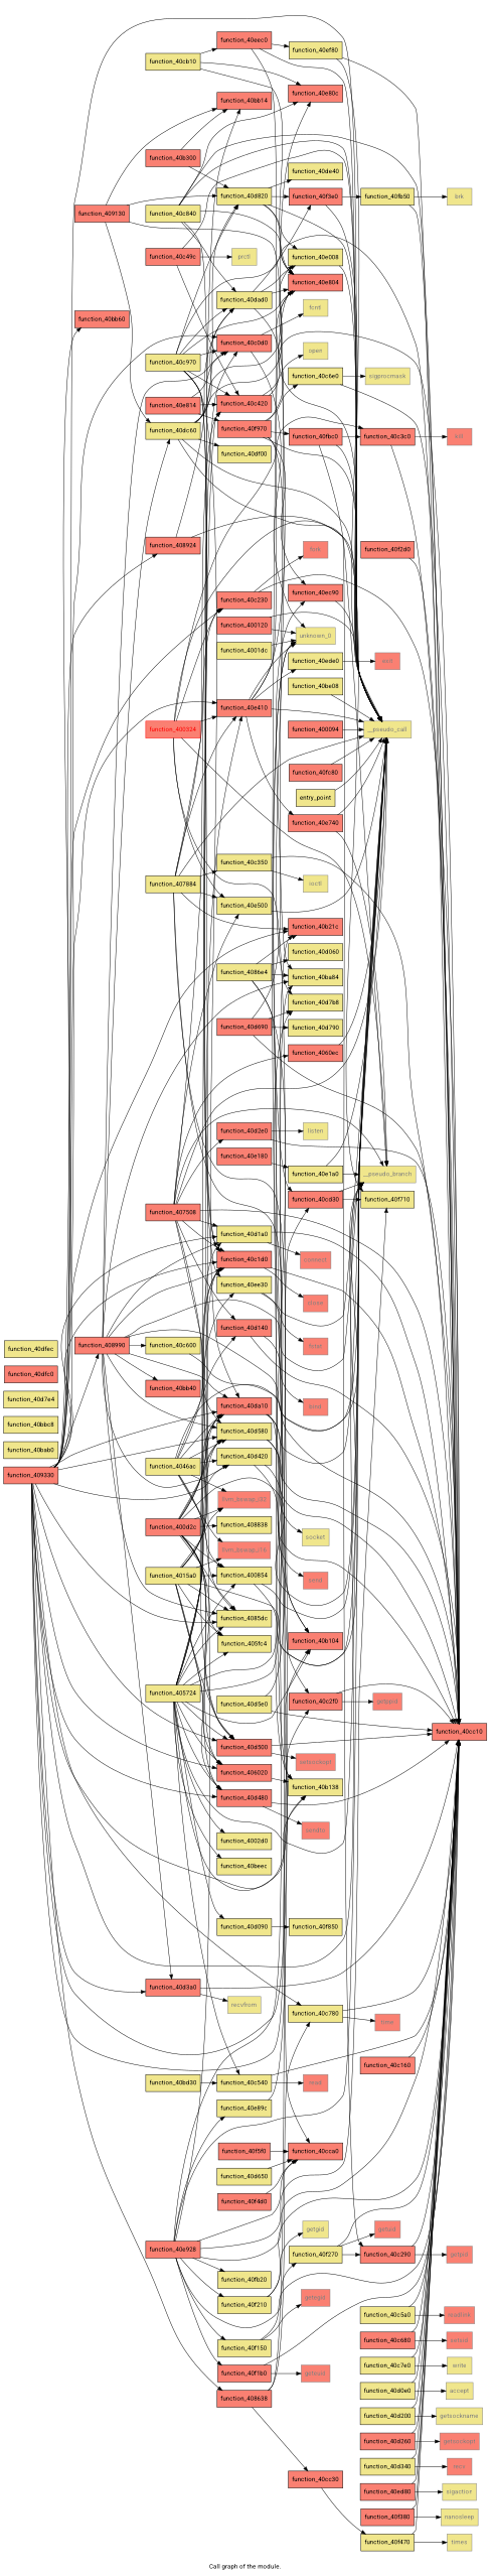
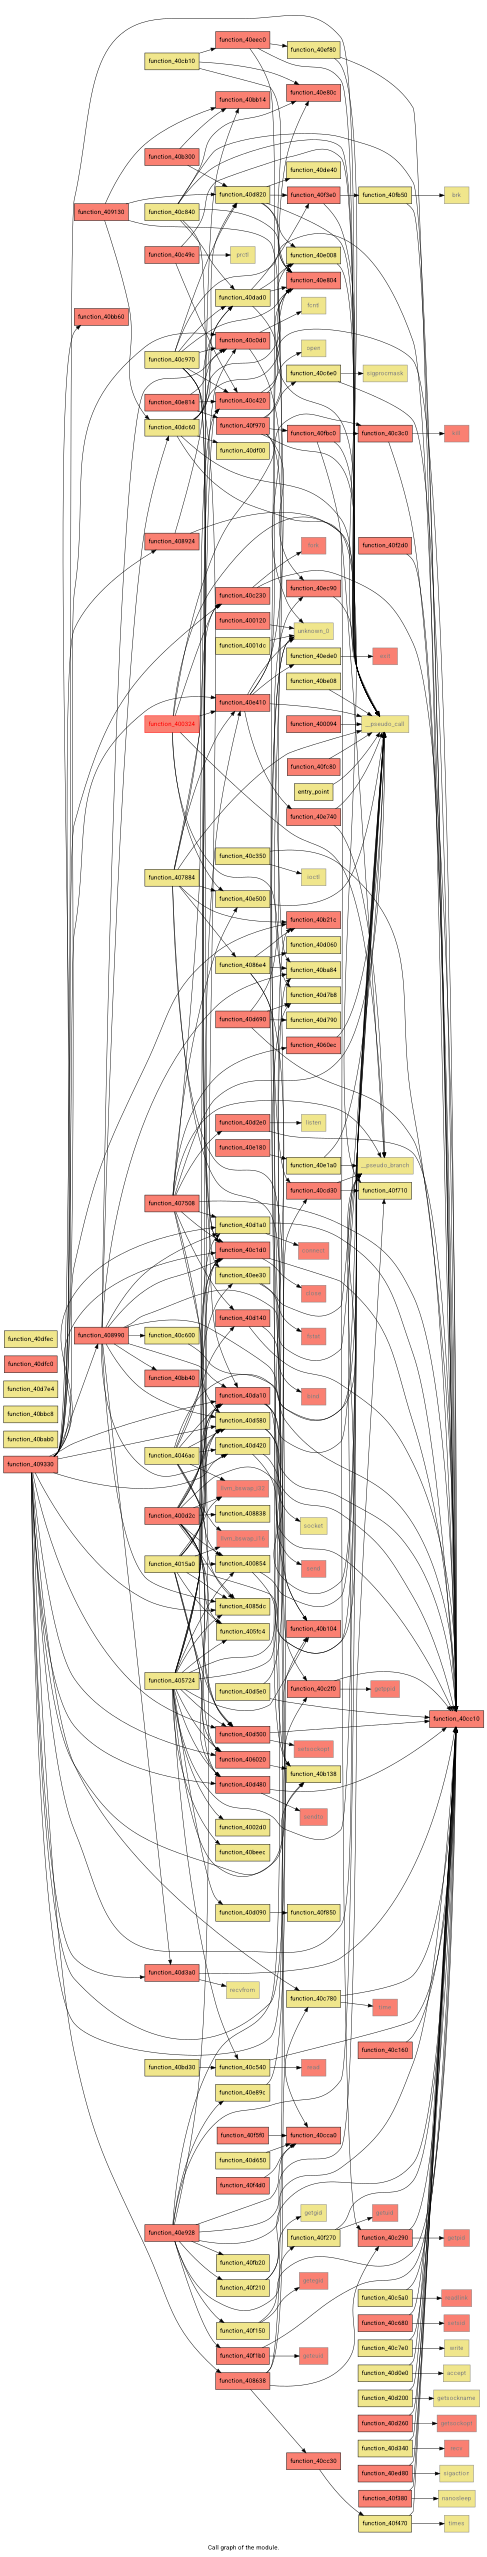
  digraph {
    fontname=Roboto
    label="Call graph of the module."
    rankdir=LR
    node [fillcolor=salmon fontname=Roboto shape=record style=filled]
    edge [fontname=Roboto]
    n1 [label="{function_4060ec}"]
    n2 [color=gray50 fillcolor=khaki fontcolor=gray50 label="{__pseudo_call}"]
    n3 [label="{function_407508}"]
    n4 [label="{function_40c0d0}"]
    n5 [label="{function_40c1d0}"]
    n6 [label="{function_40cc10}"]
    n7 [label="{function_40d140}"]
    n8 [fillcolor=khaki label="{function_40d1a0}"]
    n9 [label="{function_40d2e0}"]
    n10 [label="{function_40d500}"]
    n11 [fillcolor=khaki label="{function_40d580}"]
    n12 [fillcolor=khaki label="{function_40e500}"]
    n13 [color=gray50 fillcolor=khaki fontcolor=gray50 label="{__pseudo_branch}"]
    n14 [color=gray50 fillcolor=khaki fontcolor=gray50 label="{unknown_0}"]
    n15 [color=gray50 fillcolor=khaki fontcolor=gray50 label="{fcntl}"]
    n16 [color=gray50 fontcolor=gray50 label="{close}"]
    n17 [color=gray50 fontcolor=gray50 label="{bind}"]
    n18 [color=gray50 fontcolor=gray50 label="{connect}"]
    n19 [color=gray50 fillcolor=khaki fontcolor=gray50 label="{listen}"]
    n20 [color=gray50 fontcolor=gray50 label="{setsockopt}"]
    n21 [color=gray50 fillcolor=khaki fontcolor=gray50 label="{socket}"]
    n22 [fillcolor=khaki label="{function_4085dc}"]
    n23 [label="{function_408638}"]
    n24 [label="{function_40c290}"]
    n25 [label="{function_40c2f0}"]
    n26 [fillcolor=khaki label="{function_40c780}"]
    n27 [label="{function_40cc30}"]
    n28 [color=gray50 fontcolor=gray50 label="{getpid}"]
    n29 [color=gray50 fontcolor=gray50 label="{getppid}"]
    n30 [color=gray50 fontcolor=gray50 label="{time}"]
    n31 [fillcolor=khaki label="{function_40f470}"]
    n32 [fillcolor=khaki label="{function_4086e4}"]
    n33 [label="{function_40b104}"]
    n34 [fillcolor=khaki label="{function_40b138}"]
    n35 [label="{function_40b21c}"]
    n36 [fillcolor=khaki label="{function_40ba84}"]
    n37 [fillcolor=khaki label="{function_40d060}"]
    n38 [fillcolor=khaki label="{function_408838}"]
    n39 [label="{function_408924}"]
    n40 [fillcolor=khaki label="{function_40dad0}"]
    n41 [label="{function_40e804}"]
    n42 [fillcolor=khaki label="{function_40e008}"]
    n43 [label="{function_40f3e0}"]
    n44 [label="{function_408990}"]
    n45 [label="{function_40bb40}"]
    n46 [fillcolor=khaki label="{function_40c600}"]
    n47 [label="{function_40d3a0}"]
    n48 [fillcolor=khaki label="{function_40d420}"]
    n49 [label="{function_40da10}"]
    n50 [fillcolor=khaki label="{function_40dc60}"]
    n51 [color=gray50 fillcolor=khaki fontcolor=gray50 label="{recvfrom}"]
    n52 [color=gray50 fontcolor=gray50 label="{send}"]
    n53 [label="{function_40cca0}"]
    n54 [fillcolor=khaki label="{function_40d820}"]
    n55 [fillcolor=khaki label="{function_40f710}"]
    n56 [fillcolor=khaki label="{function_40df00}"]
    n57 [label="{function_409130}"]
    n58 [label="{function_40bb14}"]
    n59 [fillcolor=khaki label="{function_40de40}"]
    n60 [label="{function_409330}"]
    n61 [label="{function_40bb60}"]
    n62 [label="{function_40c230}"]
    n63 [label="{function_406020}"]
    n64 [label="{function_40cd30}"]
    n65 [label="{function_40d480}"]
    n66 [label="{function_40e410}"]
    n67 [fillcolor=khaki label="{function_40be08}"]
    n68 [color=gray50 fontcolor=gray50 label="{fork}"]
    n69 [color=gray50 fontcolor=gray50 label="{sendto}"]
    n70 [label="{function_40e80c}"]
    n71 [label="{function_40e740}"]
    n72 [fillcolor=khaki label="{function_40ede0}"]
    n73 [label="{function_40b300}"]
    n74 [fillcolor=khaki label="{function_40bab0}"]
    n75 [fillcolor=khaki label="{function_40bbc8}"]
    n76 [fillcolor=khaki label="{function_40bd30}"]
    n77 [fillcolor=khaki label="{function_40c540}"]
    n78 [color=gray50 fontcolor=gray50 label="{read}"]
    n79 [fillcolor=khaki label="{function_40beec}"]
    n80 [label="{function_40c160}"]
    n81 [fillcolor=khaki label="{function_40c350}"]
    n82 [color=gray50 fillcolor=khaki fontcolor=gray50 label="{ioctl}"]
    n83 [label="{function_40c3c0}"]
    n84 [color=gray50 fontcolor=gray50 label="{kill}"]
    n85 [label="{function_40c420}"]
    n86 [color=gray50 fillcolor=khaki fontcolor=gray50 label="{open}"]
    n87 [label="{function_40c49c}"]
    n88 [color=gray50 fillcolor=khaki fontcolor=gray50 label="{prctl}"]
    n89 [fillcolor=khaki label="{function_40c5a0}"]
    n90 [color=gray50 fontcolor=gray50 label="{readlink}"]
    n91 [label="{function_40c680}"]
    n92 [color=gray50 fontcolor=gray50 label="{setsid}"]
    n93 [fillcolor=khaki label="{function_40c6e0}"]
    n94 [color=gray50 fillcolor=khaki fontcolor=gray50 label="{sigprocmask}"]
    n95 [fillcolor=khaki label="{function_40c7e0}"]
    n96 [color=gray50 fillcolor=khaki fontcolor=gray50 label="{write}"]
    n97 [fillcolor=khaki label="{function_40c840}"]
    n98 [fillcolor=khaki label="{function_40c970}"]
    n99 [fillcolor=khaki label="{function_40ee30}"]
    n100 [color=gray50 fontcolor=gray50 label="{fstat}"]
    n101 [fillcolor=khaki label="{function_40cb10}"]
    n102 [label="{function_40eec0}"]
    n103 [fillcolor=khaki label="{function_40ef80}"]
    n104 [color=gray50 fillcolor=khaki fontcolor=gray50 label="{times}"]
    n105 [label="{function_400094}"]
    n106 [label="{function_400120}"]
    n107 [fillcolor=khaki label="{function_4001dc}"]
    n108 [fillcolor=khaki label="{function_400854}"]
    n109 [fillcolor=khaki label="{function_407884}"]
    n110 [color=red fontcolor=red label="{function_400324}"]
    n111 [label="{function_400d2c}"]
    n112 [fillcolor=khaki label="{function_405fc4}"]
    n113 [color=gray50 fontcolor=gray50 label="{llvm_bswap_i32}"]
    n114 [fillcolor=khaki label="{function_4015a0}"]
    n115 [color=gray50 fontcolor=gray50 label="{llvm_bswap_i16}"]
    n116 [fillcolor=khaki label="{function_4046ac}"]
    n117 [fillcolor=khaki label="{function_405724}"]
    n118 [fillcolor=khaki label="{function_4002d0}"]
    n119 [fillcolor=khaki label="{function_40d090}"]
    n120 [fillcolor=khaki label="{function_40f850}"]
    n121 [color=gray50 fillcolor=khaki fontcolor=gray50 label="{getsockname}"]
    n122 [color=gray50 fontcolor=gray50 label="{getsockopt}"]
    n123 [color=gray50 fontcolor=gray50 label="{recv}"]
    n124 [color=gray50 fillcolor=khaki fontcolor=gray50 label="{sigaction}"]
    n125 [color=gray50 fontcolor=gray50 label="{exit}"]
    n126 [color=gray50 fontcolor=gray50 label="{getegid}"]
    n127 [color=gray50 fontcolor=gray50 label="{geteuid}"]
    n128 [color=gray50 fillcolor=khaki fontcolor=gray50 label="{getgid}"]
    n129 [color=gray50 fontcolor=gray50 label="{getuid}"]
    n130 [color=gray50 fillcolor=khaki fontcolor=gray50 label="{nanosleep}"]
    n131 [color=gray50 fillcolor=khaki fontcolor=gray50 label="{brk}"]
    n132 [fillcolor=khaki label="{function_40d0e0}"]
    n133 [color=gray50 fillcolor=khaki fontcolor=gray50 label="{accept}"]
    n134 [fillcolor=khaki label="{function_40d200}"]
    n135 [label="{function_40d260}"]
    n136 [fillcolor=khaki label="{function_40d340}"]
    n137 [fillcolor=khaki label="{function_40d5e0}"]
    n138 [fillcolor=khaki label="{function_40d7b8}"]
    n139 [fillcolor=khaki label="{function_40d650}"]
    n140 [label="{function_40d690}"]
    n141 [fillcolor=khaki label="{function_40d790}"]
    n142 [label="{function_40ec90}"]
    n143 [fillcolor=khaki label="{function_40d7e4}"]
    n144 [fillcolor=khaki label="{function_40fb50}"]
    n145 [label="{function_40dfc0}"]
    n146 [fillcolor=khaki label="{function_40dfec}"]
    n147 [label="{function_40e180}"]
    n148 [fillcolor=khaki label="{function_40e1a0}"]
    n149 [label="{function_40e814}"]
    n150 [label="{function_40f970}"]
    n151 [label="{function_40fbc0}"]
    n152 [fillcolor=khaki label="{function_40e89c}"]
    n153 [label="{function_40e928}"]
    n154 [fillcolor=khaki label="{function_40f150}"]
    n155 [label="{function_40f1b0}"]
    n156 [fillcolor=khaki label="{function_40f210}"]
    n157 [fillcolor=khaki label="{function_40f270}"]
    n158 [fillcolor=khaki label="{function_40fb20}"]
    n159 [label="{function_40ed80}"]
    n160 [label="{function_40f2d0}"]
    n161 [label="{function_40f380}"]
    n162 [label="{function_40f4d0}"]
    n163 [label="{function_40f5f0}"]
    n164 [label="{function_40fc80}"]
    n165 [fillcolor=khaki label="{entry_point}"]
    n1 -> n2
    n3 -> n1
    n3 -> n2
    n3 -> n4
    n3 -> n5
    n3 -> n6
    n3 -> n7
    n3 -> n8
    n3 -> n9
    n3 -> n10
    n3 -> n11
    n3 -> n12
    n3 -> n13
    n4 -> n14
    n4 -> n15
    n5 -> n6
    n5 -> n16
    n7 -> n6
    n7 -> n17
    n8 -> n6
    n8 -> n18
    n9 -> n6
    n9 -> n19
    n10 -> n6
    n10 -> n20
    n11 -> n6
    n11 -> n21
    n12 -> n2
-   n157 -> n24
+   n23 -> n24
    n23 -> n25
    n23 -> n26
    n23 -> n27
    n24 -> n6
    n24 -> n28
    n25 -> n6
    n25 -> n29
    n26 -> n6
    n26 -> n30
    n27 -> n31
    n31 -> n6
    n31 -> n104
    n32 -> n33
    n32 -> n34
    n32 -> n35
    n32 -> n36
    n32 -> n37
    n39 -> n13
    n39 -> n40
    n40 -> n2
    n40 -> n41
    n40 -> n42
    n40 -> n43
    n42 -> n2
    n43 -> n2
    n43 -> n144
    n44 -> n2
    n44 -> n4
    n44 -> n5
    n44 -> n8
    n44 -> n11
    n44 -> n13
    n44 -> n22
    n44 -> n36
    n44 -> n45
    n44 -> n46
    n44 -> n47
    n44 -> n48
    n44 -> n49
    n44 -> n50
    n46 -> n6
    n47 -> n6
    n47 -> n51
    n48 -> n6
    n48 -> n52
    n49 -> n2
    n49 -> n6
    n49 -> n53
    n50 -> n2
    n50 -> n40
    n50 -> n41
    n50 -> n42
    n50 -> n54
    n50 -> n55
    n50 -> n56
    n54 -> n2
    n54 -> n41
    n54 -> n42
    n54 -> n43
    n54 -> n59
    n57 -> n36
    n57 -> n50
    n57 -> n54
    n57 -> n58
    n60 -> n2
    n60 -> n4
    n60 -> n5
    n60 -> n8
    n60 -> n10
    n60 -> n11
    n60 -> n13
    n60 -> n22
    n60 -> n23
    n60 -> n26
    n60 -> n33
    n60 -> n34
    n60 -> n35
    n60 -> n39
    n60 -> n44
    n60 -> n47
    n60 -> n48
    n60 -> n49
    n60 -> n61
    n60 -> n62
    n60 -> n63
    n60 -> n64
    n60 -> n65
    n60 -> n66
    n62 -> n6
    n62 -> n68
    n63 -> n34
    n64 -> n13
    n64 -> n55
    n65 -> n6
    n65 -> n69
    n66 -> n2
    n66 -> n14
    n66 -> n41
    n66 -> n70
    n66 -> n71
    n66 -> n72
    n67 -> n2
    n71 -> n2
    n71 -> n13
    n72 -> n125
    n73 -> n54
    n73 -> n58
    n76 -> n77
    n77 -> n6
    n77 -> n78
    n80 -> n6
    n81 -> n6
    n81 -> n82
    n83 -> n6
    n83 -> n84
    n85 -> n6
    n85 -> n86
    n87 -> n2
    n87 -> n85
    n87 -> n88
    n89 -> n6
    n89 -> n90
    n91 -> n6
    n91 -> n92
    n93 -> n6
    n93 -> n94
    n95 -> n6
    n95 -> n96
    n97 -> n2
    n97 -> n5
    n97 -> n6
    n97 -> n40
    n97 -> n41
    n97 -> n70
    n98 -> n4
    n98 -> n5
    n98 -> n6
    n98 -> n40
    n98 -> n41
    n98 -> n49
    n98 -> n54
    n98 -> n85
    n98 -> n99
    n99 -> n2
    n99 -> n100
    n101 -> n41
    n101 -> n70
    n101 -> n102
    n102 -> n2
    n102 -> n64
    n102 -> n103
    n103 -> n2
    n103 -> n6
    n105 -> n2
-   n106 -> n2
    n106 -> n14
    n107 -> n14
    n108 -> n2
    n108 -> n13
    n109 -> n2
    n109 -> n12
    n109 -> n33
    n109 -> n34
    n109 -> n35
    n109 -> n62
    n109 -> n66
-   n109 -> n81
+   n109 -> n32
    n109 -> n85
    n110 -> n2
    n110 -> n12
    n110 -> n13
    n110 -> n25
    n110 -> n62
    n110 -> n66
    n110 -> n83
    n111 -> n2
    n111 -> n5
    n111 -> n10
    n111 -> n11
    n111 -> n22
    n111 -> n38
    n111 -> n49
    n111 -> n63
    n111 -> n65
    n111 -> n99
    n111 -> n108
    n111 -> n112
    n111 -> n113
    n114 -> n2
    n114 -> n5
    n114 -> n10
    n114 -> n11
    n114 -> n22
    n114 -> n49
    n114 -> n63
    n114 -> n65
    n114 -> n108
    n114 -> n112
    n114 -> n113
    n114 -> n115
    n116 -> n2
    n116 -> n7
    n116 -> n8
    n116 -> n11
    n116 -> n22
    n116 -> n48
    n116 -> n49
    n116 -> n108
    n116 -> n113
    n116 -> n115
    n117 -> n2
    n117 -> n5
    n117 -> n10
    n117 -> n11
    n117 -> n22
    n117 -> n33
    n117 -> n34
    n117 -> n35
    n117 -> n36
    n117 -> n49
    n117 -> n58
    n117 -> n63
    n117 -> n65
    n117 -> n77
    n117 -> n79
    n117 -> n85
    n117 -> n108
    n117 -> n112
    n117 -> n118
    n117 -> n119
    n119 -> n120
    n132 -> n6
    n132 -> n133
    n134 -> n6
    n134 -> n121
    n135 -> n6
    n135 -> n122
    n136 -> n6
    n136 -> n123
    n137 -> n6
    n137 -> n138
    n139 -> n53
    n140 -> n6
    n140 -> n138
    n140 -> n141
    n140 -> n142
    n142 -> n2
    n144 -> n6
    n144 -> n131
    n147 -> n148
    n148 -> n2
    n148 -> n13
    n149 -> n4
    n149 -> n85
    n149 -> n150
    n150 -> n2
    n150 -> n41
    n150 -> n93
    n150 -> n138
    n150 -> n142
    n150 -> n151
    n151 -> n2
    n151 -> n24
    n151 -> n83
    n152 -> n14
    n153 -> n2
    n153 -> n6
    n153 -> n14
    n153 -> n53
    n153 -> n55
    n153 -> n66
    n153 -> n152
    n153 -> n154
    n153 -> n155
    n153 -> n156
    n153 -> n157
    n153 -> n158
    n154 -> n6
    n154 -> n126
    n155 -> n6
    n155 -> n127
    n156 -> n6
    n156 -> n128
    n157 -> n6
    n157 -> n129
    n159 -> n6
    n159 -> n124
    n160 -> n6
    n161 -> n6
    n161 -> n130
    n162 -> n53
    n163 -> n53
    n164 -> n2
    n165 -> n2
  }
